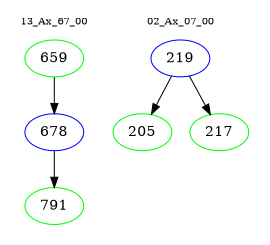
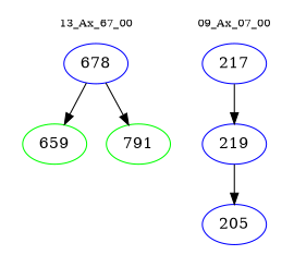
  digraph {
    fontname="DejaVu Serif"
    node [color=green fontname="DejaVu Serif"]
    edge [color=black fontname="DejaVu Serif"]
    n1 [color=blue label=678]
    n2 [label=659]
    n3 [label=791]
    n4 [color=blue label=219]
-   n5 [label=205]
-   n6 [label=217]
+   n5 [color=blue label=205]
+   n6 [color=blue label=217]
    subgraph cluster_1 {
      color=white
      fontsize=10
      label="13_Ax_67_00"
      n1
      n2
      n3
    }
    subgraph cluster_2 {
      color=white
      fontsize=10
-     label="02_Ax_07_00"
+     label="09_Ax_07_00"
      n4
      n5
      n6
    }
-   n2 -> n1
+   n1 -> n2
    n1 -> n3
    n4 -> n5
-   n4 -> n6
+   n6 -> n4
  }
